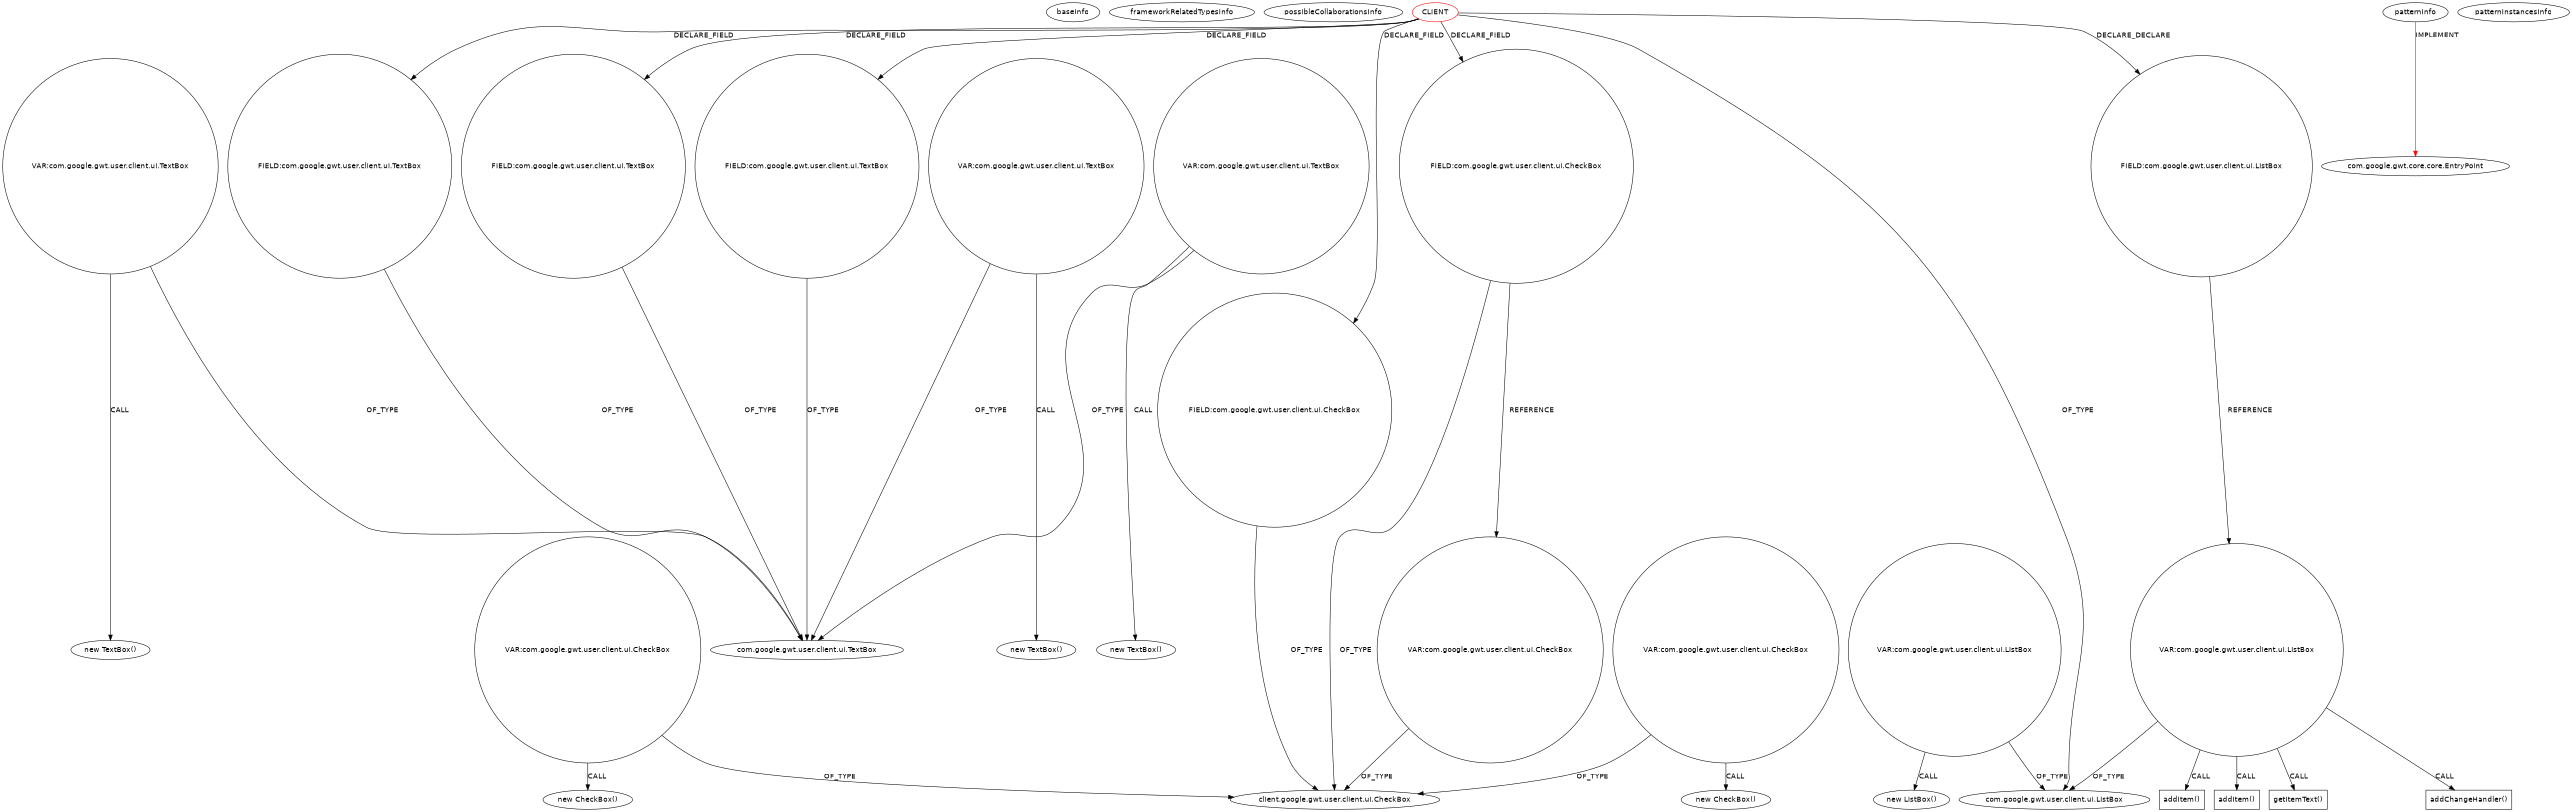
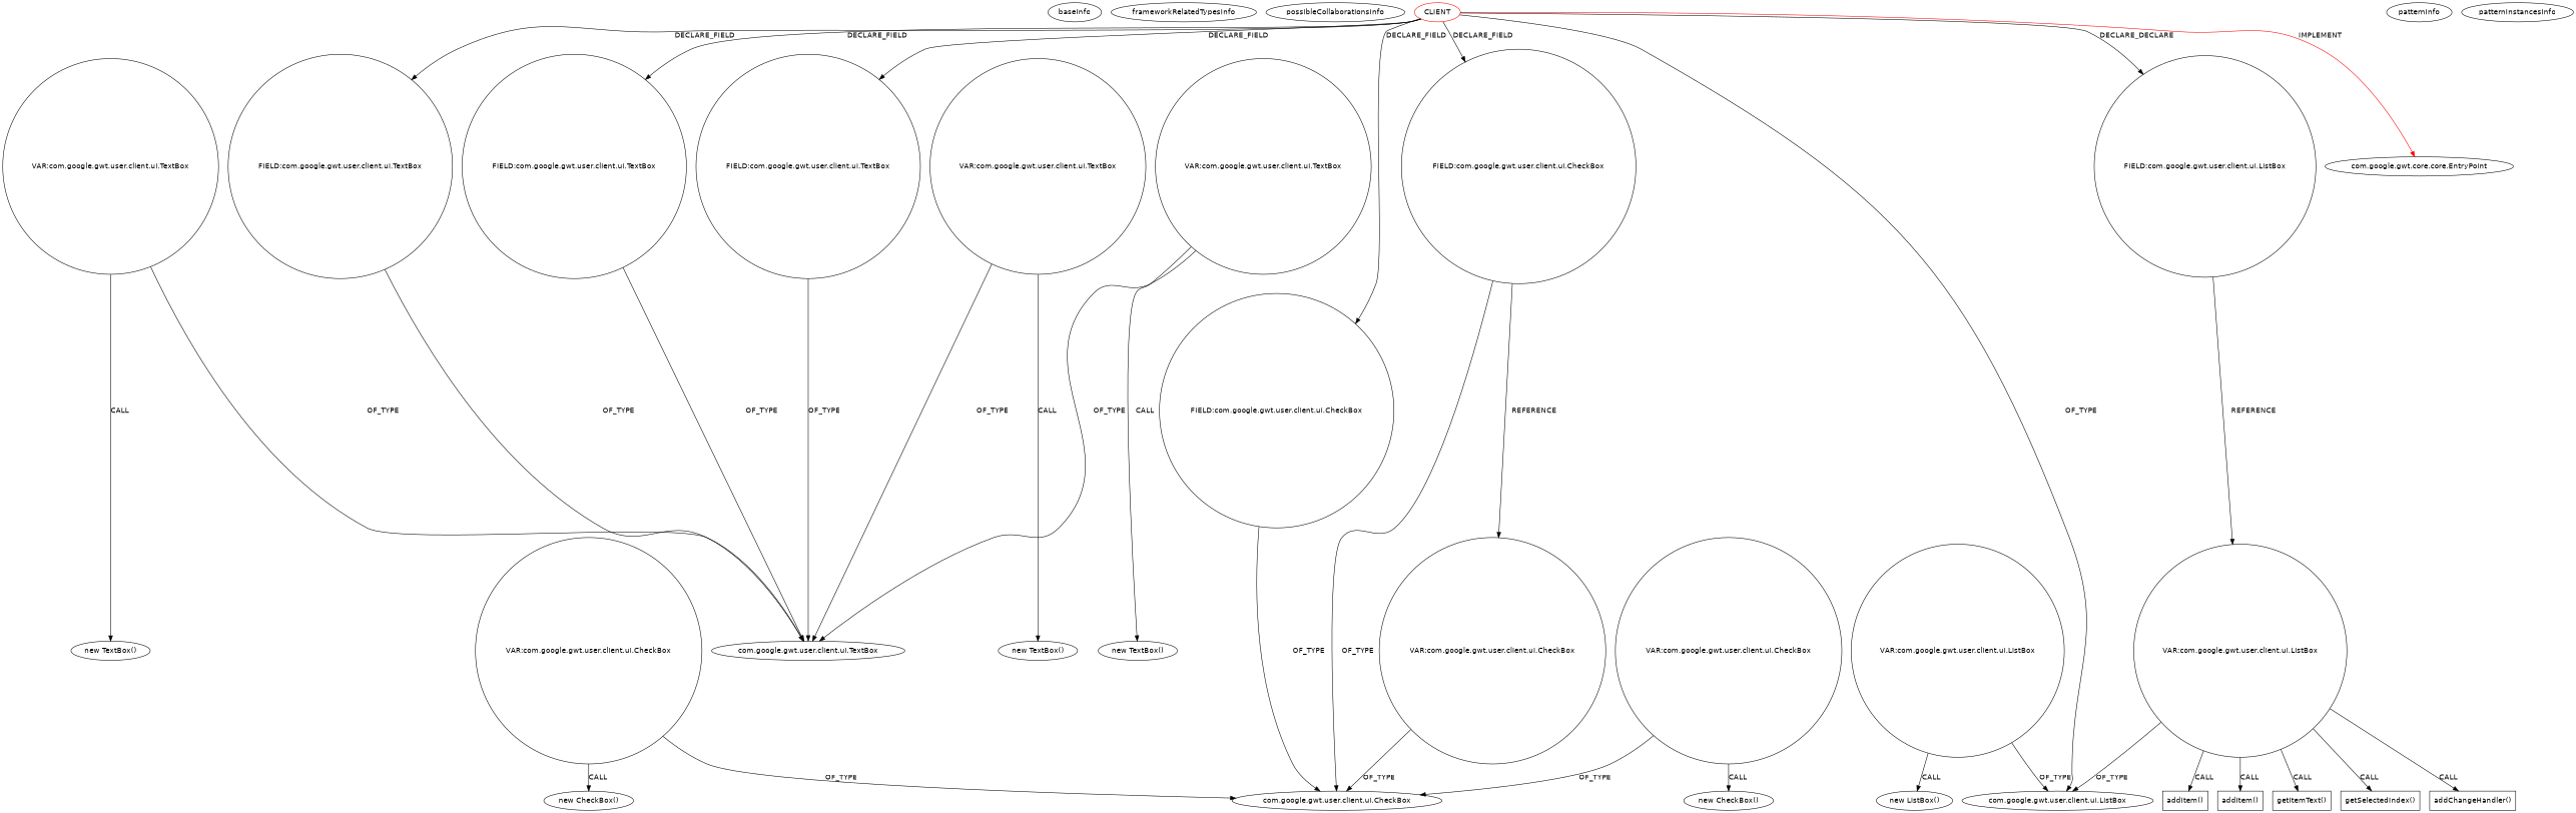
  digraph {
    fontname="DejaVu Sans"
    node [fontname="DejaVu Sans" isFrameworkType=false vertexType=VARIABLE_EXPRESION]
    edge [fontname="DejaVu Sans"]
    baseInfo [category=pattern graphId=200 isAnonymous=false possibleRelation=false isFrameworkType="" vertexType=""]
    frameworkRelatedTypesInfo [0="com.google.gwt.core.client.EntryPoint" isFrameworkType="" vertexType=""]
    possibleCollaborationsInfo [isFrameworkType="" vertexType=""]
    patternInfo [frequency=2.0 patternRootClient=0 isFrameworkType="" vertexType=""]
    patternInstancesInfo [0="spydon-esiade~/spydon-esiade/esiade-master/src/net/esiade/client/Esiade.java~Esiade~4504" 1="akjava-WebTestMaker~/akjava-WebTestMaker/WebTestMaker-master/src/com/akjava/gwt/webtestmaker/client/WebTestMaker.java~WebTestMaker~655" isFrameworkType="" vertexType=""]
    n6 [label="FIELD:com.google.gwt.user.client.ui.TextBox" shape=circle vertexType=FIELD_DECLARATION]
    n7 [label="com.google.gwt.user.client.ui.TextBox" vertexType=FRAMEWORK_CLASS_TYPE]
    n8 [color=red label=CLIENT vertexType=ROOT_CLIENT_CLASS_DECLARATION]
    n9 [label="FIELD:com.google.gwt.user.client.ui.CheckBox" shape=circle vertexType=FIELD_DECLARATION]
    n10 [label="FIELD:com.google.gwt.user.client.ui.CheckBox" shape=circle vertexType=FIELD_DECLARATION]
    n11 [label="com.google.gwt.core.core.EntryPoint" vertexType=FRAMEWORK_INTERFACE_TYPE]
    n12 [label="FIELD:com.google.gwt.user.client.ui.ListBox" shape=circle vertexType=FIELD_DECLARATION]
    n13 [label="FIELD:com.google.gwt.user.client.ui.TextBox" shape=circle vertexType=FIELD_DECLARATION]
    n14 [label="FIELD:com.google.gwt.user.client.ui.TextBox" shape=circle vertexType=FIELD_DECLARATION]
    n15 [label="com.google.gwt.user.client.ui.ListBox" vertexType=FRAMEWORK_CLASS_TYPE]
    n16 [label="VAR:com.google.gwt.user.client.ui.CheckBox" shape=circle]
-   n17 [label="client.google.gwt.user.client.ui.CheckBox" vertexType=FRAMEWORK_CLASS_TYPE]
+   n17 [label="com.google.gwt.user.client.ui.CheckBox" vertexType=FRAMEWORK_CLASS_TYPE]
    n18 [label="VAR:com.google.gwt.user.client.ui.ListBox" shape=circle]
    n19 [label="VAR:com.google.gwt.user.client.ui.CheckBox" shape=circle]
    n20 [label="new CheckBox()" vertexType=CONSTRUCTOR_CALL]
    n21 [label="VAR:com.google.gwt.user.client.ui.CheckBox" shape=circle]
    n22 [label="new CheckBox()" vertexType=CONSTRUCTOR_CALL]
    n23 [label="addItem()" shape=box vertexType=INSIDE_CALL]
    n24 [label="addItem()" shape=box vertexType=INSIDE_CALL]
    n25 [label="getItemText()" shape=box vertexType=INSIDE_CALL]
+   n26 [label="getSelectedIndex()" shape=box vertexType=INSIDE_CALL]
    n27 [label="addChangeHandler()" shape=box vertexType=INSIDE_CALL]
    n28 [label="VAR:com.google.gwt.user.client.ui.ListBox" shape=circle]
    n29 [label="new ListBox()" vertexType=CONSTRUCTOR_CALL]
    n30 [label="VAR:com.google.gwt.user.client.ui.TextBox" shape=circle]
    n31 [label="new TextBox()" vertexType=CONSTRUCTOR_CALL]
    n32 [label="VAR:com.google.gwt.user.client.ui.TextBox" shape=circle]
    n33 [label="new TextBox()" vertexType=CONSTRUCTOR_CALL]
    n34 [label="VAR:com.google.gwt.user.client.ui.TextBox" shape=circle]
    n35 [label="new TextBox()" vertexType=CONSTRUCTOR_CALL]
    n6 -> n7 [label=OF_TYPE]
    n8 -> n6 [label=DECLARE_FIELD]
    n8 -> n9 [label=DECLARE_FIELD]
    n8 -> n10 [label=DECLARE_FIELD]
-   patternInfo -> n11 [color=red label=IMPLEMENT]
+   n8 -> n11 [color=red label=IMPLEMENT]
    n8 -> n12 [label=DECLARE_DECLARE]
    n8 -> n13 [label=DECLARE_FIELD]
    n8 -> n14 [label=DECLARE_FIELD]
    n8 -> n15 [label=OF_TYPE]
    n9 -> n16 [label=REFERENCE]
    n9 -> n17 [label=OF_TYPE]
    n10 -> n17 [label=OF_TYPE]
    n12 -> n18 [label=REFERENCE]
    n13 -> n7 [label=OF_TYPE]
    n14 -> n7 [label=OF_TYPE]
    n16 -> n17 [label=OF_TYPE]
    n18 -> n15 [label=OF_TYPE]
    n18 -> n23 [label=CALL]
    n18 -> n24 [label=CALL]
    n18 -> n25 [label=CALL]
+   n18 -> n26 [label=CALL]
    n18 -> n27 [label=CALL]
    n19 -> n17 [label=OF_TYPE]
    n19 -> n20 [label=CALL]
    n21 -> n17 [label=OF_TYPE]
    n21 -> n22 [label=CALL]
    n28 -> n15 [label=OF_TYPE]
    n28 -> n29 [label=CALL]
    n30 -> n7 [label=OF_TYPE]
    n30 -> n31 [label=CALL]
    n32 -> n7 [label=OF_TYPE]
    n32 -> n33 [label=CALL]
    n34 -> n7 [label=OF_TYPE]
    n34 -> n35 [label=CALL]
  }
